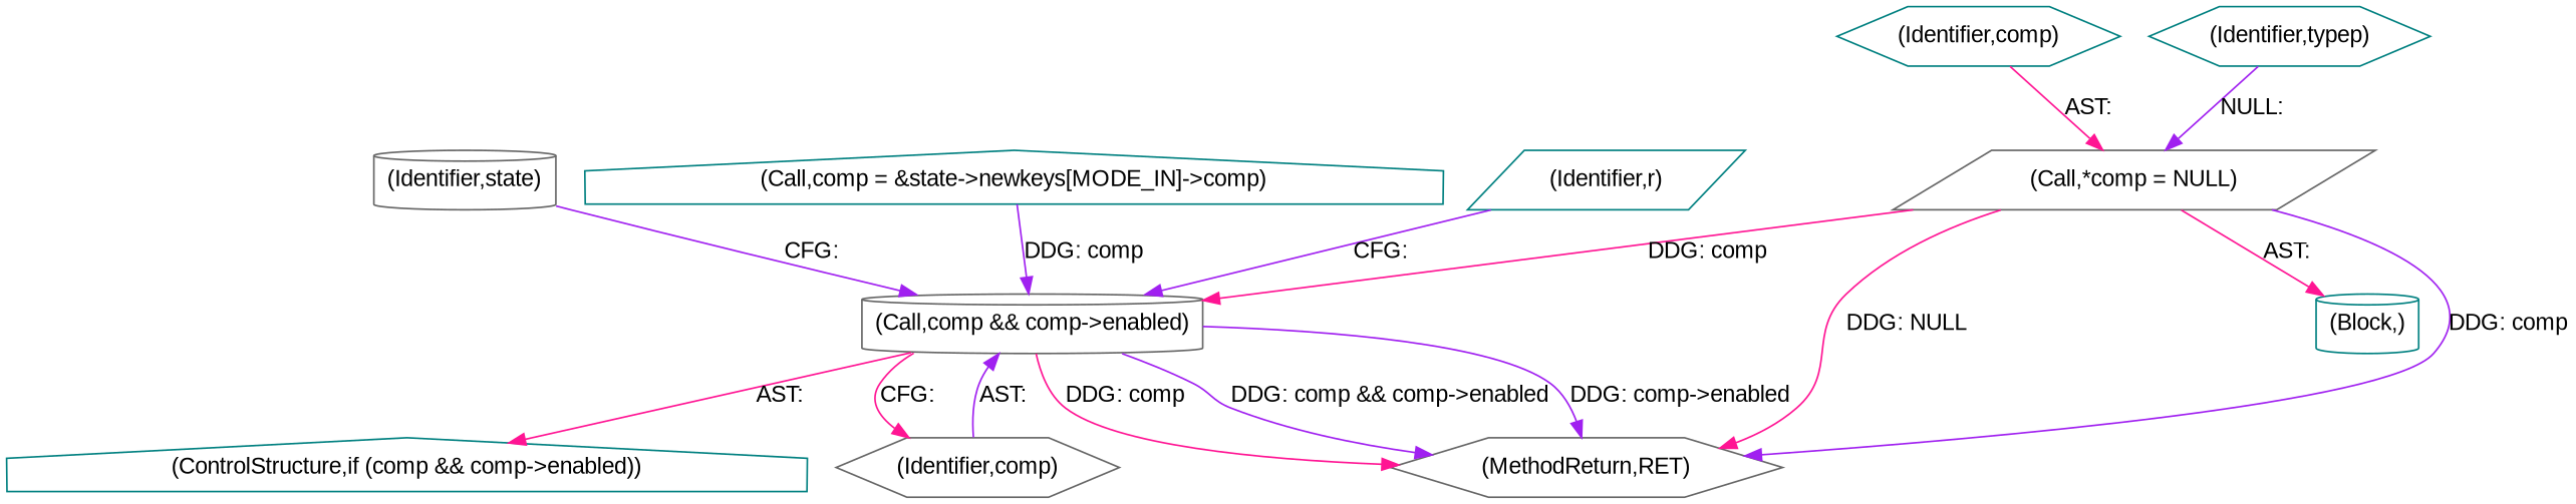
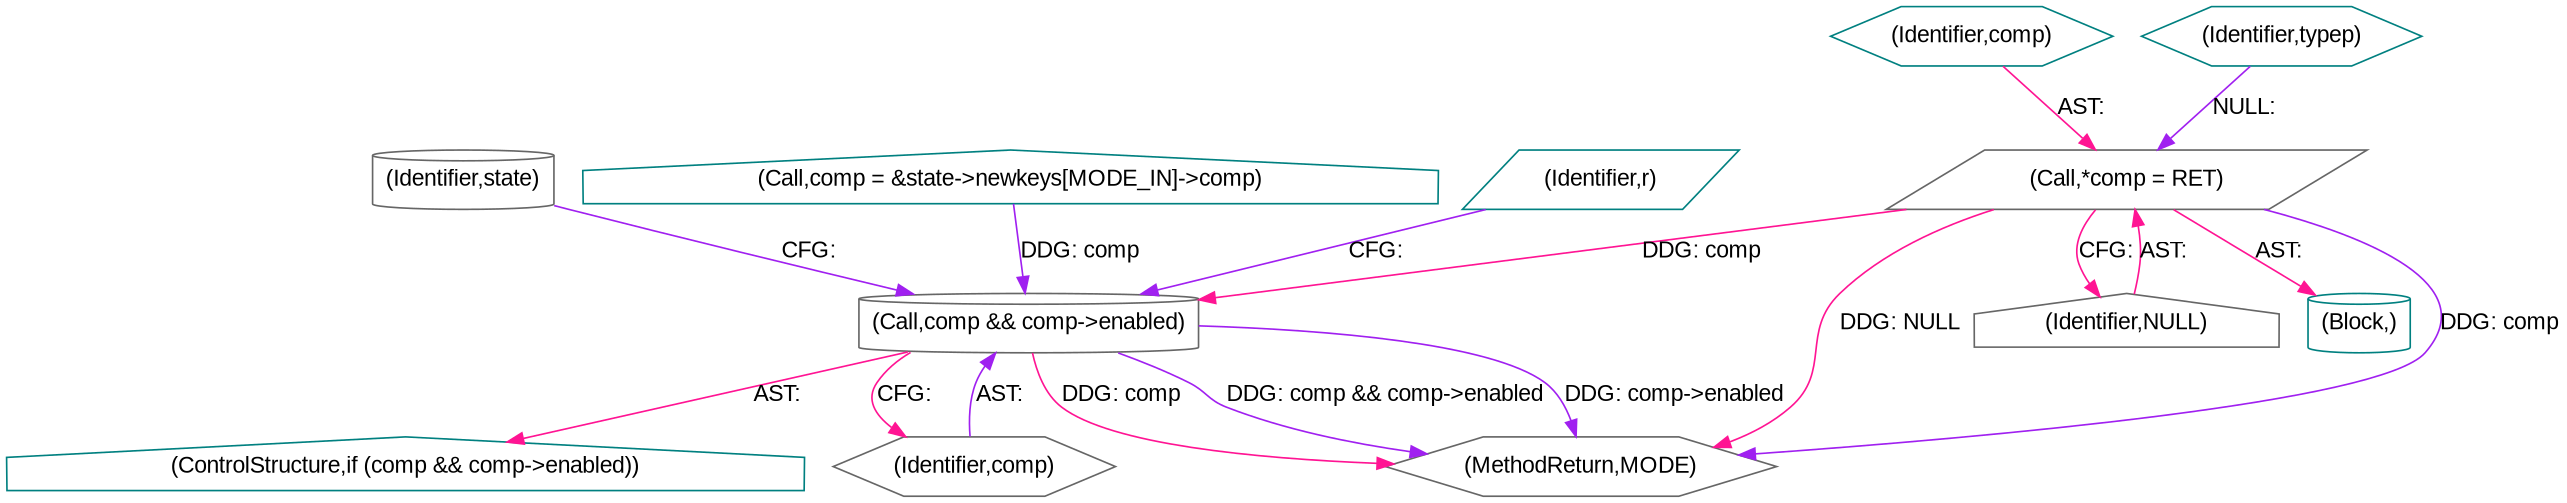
  digraph {
    fontname="Liberation Sans"
    node [color=gray40 fontname="Liberation Sans" shape=hexagon]
    edge [color=deeppink fontname="Liberation Sans"]
-   n1 [label="(Call,*comp = NULL)" shape=parallelogram]
+   n1 [label="(Call,*comp = RET)" shape=parallelogram]
    n2 [label="(Call,comp && comp->enabled)" shape=cylinder]
    n3 [color=teal label="(Block,)" shape=cylinder]
-   n4 [label="(MethodReturn,RET)"]
+   n4 [label="(MethodReturn,MODE)"]
+   n5 [label="(Identifier,NULL)" shape=house]
    n6 [color=teal label="(ControlStructure,if (comp && comp->enabled))" shape=house]
    n7 [label="(Identifier,comp)"]
    n8 [color=teal label="(Identifier,comp)"]
    n9 [label="(Identifier,state)" shape=cylinder]
    n10 [color=teal label="(Call,comp = &state->newkeys[MODE_IN]->comp)" shape=house]
    n11 [color=teal label="(Identifier,r)" shape=parallelogram]
    n12 [color=teal label="(Identifier,typep)"]
    n1 -> n2 [label="DDG: comp"]
    n1 -> n3 [label="AST: "]
    n1 -> n4 [color=purple label="DDG: comp"]
    n1 -> n4 [label="DDG: NULL"]
+   n1 -> n5 [label="CFG: "]
    n2 -> n4 [color=purple label="DDG: comp && comp->enabled"]
    n2 -> n4 [color=purple label="DDG: comp->enabled"]
    n2 -> n4 [label="DDG: comp"]
    n2 -> n6 [label="AST: "]
    n2 -> n7 [label="CFG: "]
+   n5 -> n1 [label="AST: "]
    n7 -> n2 [color=purple label="AST: "]
    n8 -> n1 [label="AST: "]
    n9 -> n2 [color=purple label="CFG: "]
    n10 -> n2 [color=purple label="DDG: comp"]
    n11 -> n2 [color=purple label="CFG: "]
    n12 -> n1 [color=purple label="NULL: "]
  }
